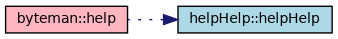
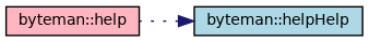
  digraph {
    rankdir=RL
    node [color=black fontname=Helvetica fontsize=10 shape=record style=filled]
-   n1 [fillcolor=lightblue fontcolor=black height=0.2 label="helpHelp::helpHelp" width=0.4]
+   n1 [fillcolor=lightblue fontcolor=black height=0.2 label="byteman::helpHelp" width=0.4]
    n2 [fillcolor=lightpink height=0.2 label="byteman::help" width=0.4]
    n1 -> n2 [color=midnightblue dir=back fontname=Helvetica fontsize=10 labelfontname=Helvetica labelfontsize=10 style=dotted]
  }
